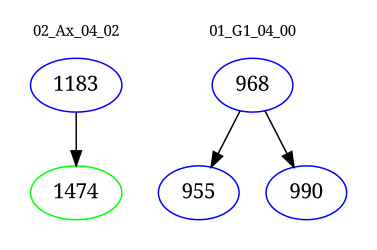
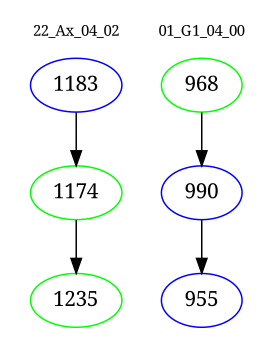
  digraph {
    fontname="Noto Serif"
    node [color=green fontname="Noto Serif"]
    edge [color=black fontname="Noto Serif"]
-   n1 [label=1474]
+   n1 [label=1174]
    n2 [color=blue label=1183]
-   n4 [color=blue label=968]
+   n3 [label=1235]
+   n4 [label=968]
    n5 [color=blue label=955]
    n6 [color=blue label=990]
    subgraph cluster_1 {
      color=white
      fontsize=10
-     label="02_Ax_04_02"
+     label="22_Ax_04_02"
      n1
      n2
+     n3
    }
    subgraph cluster_2 {
      color=white
      fontsize=10
      label="01_G1_04_00"
      n4
      n5
      n6
    }
+   n1 -> n3
    n2 -> n1
-   n4 -> n5
+   n6 -> n5
    n4 -> n6
  }
